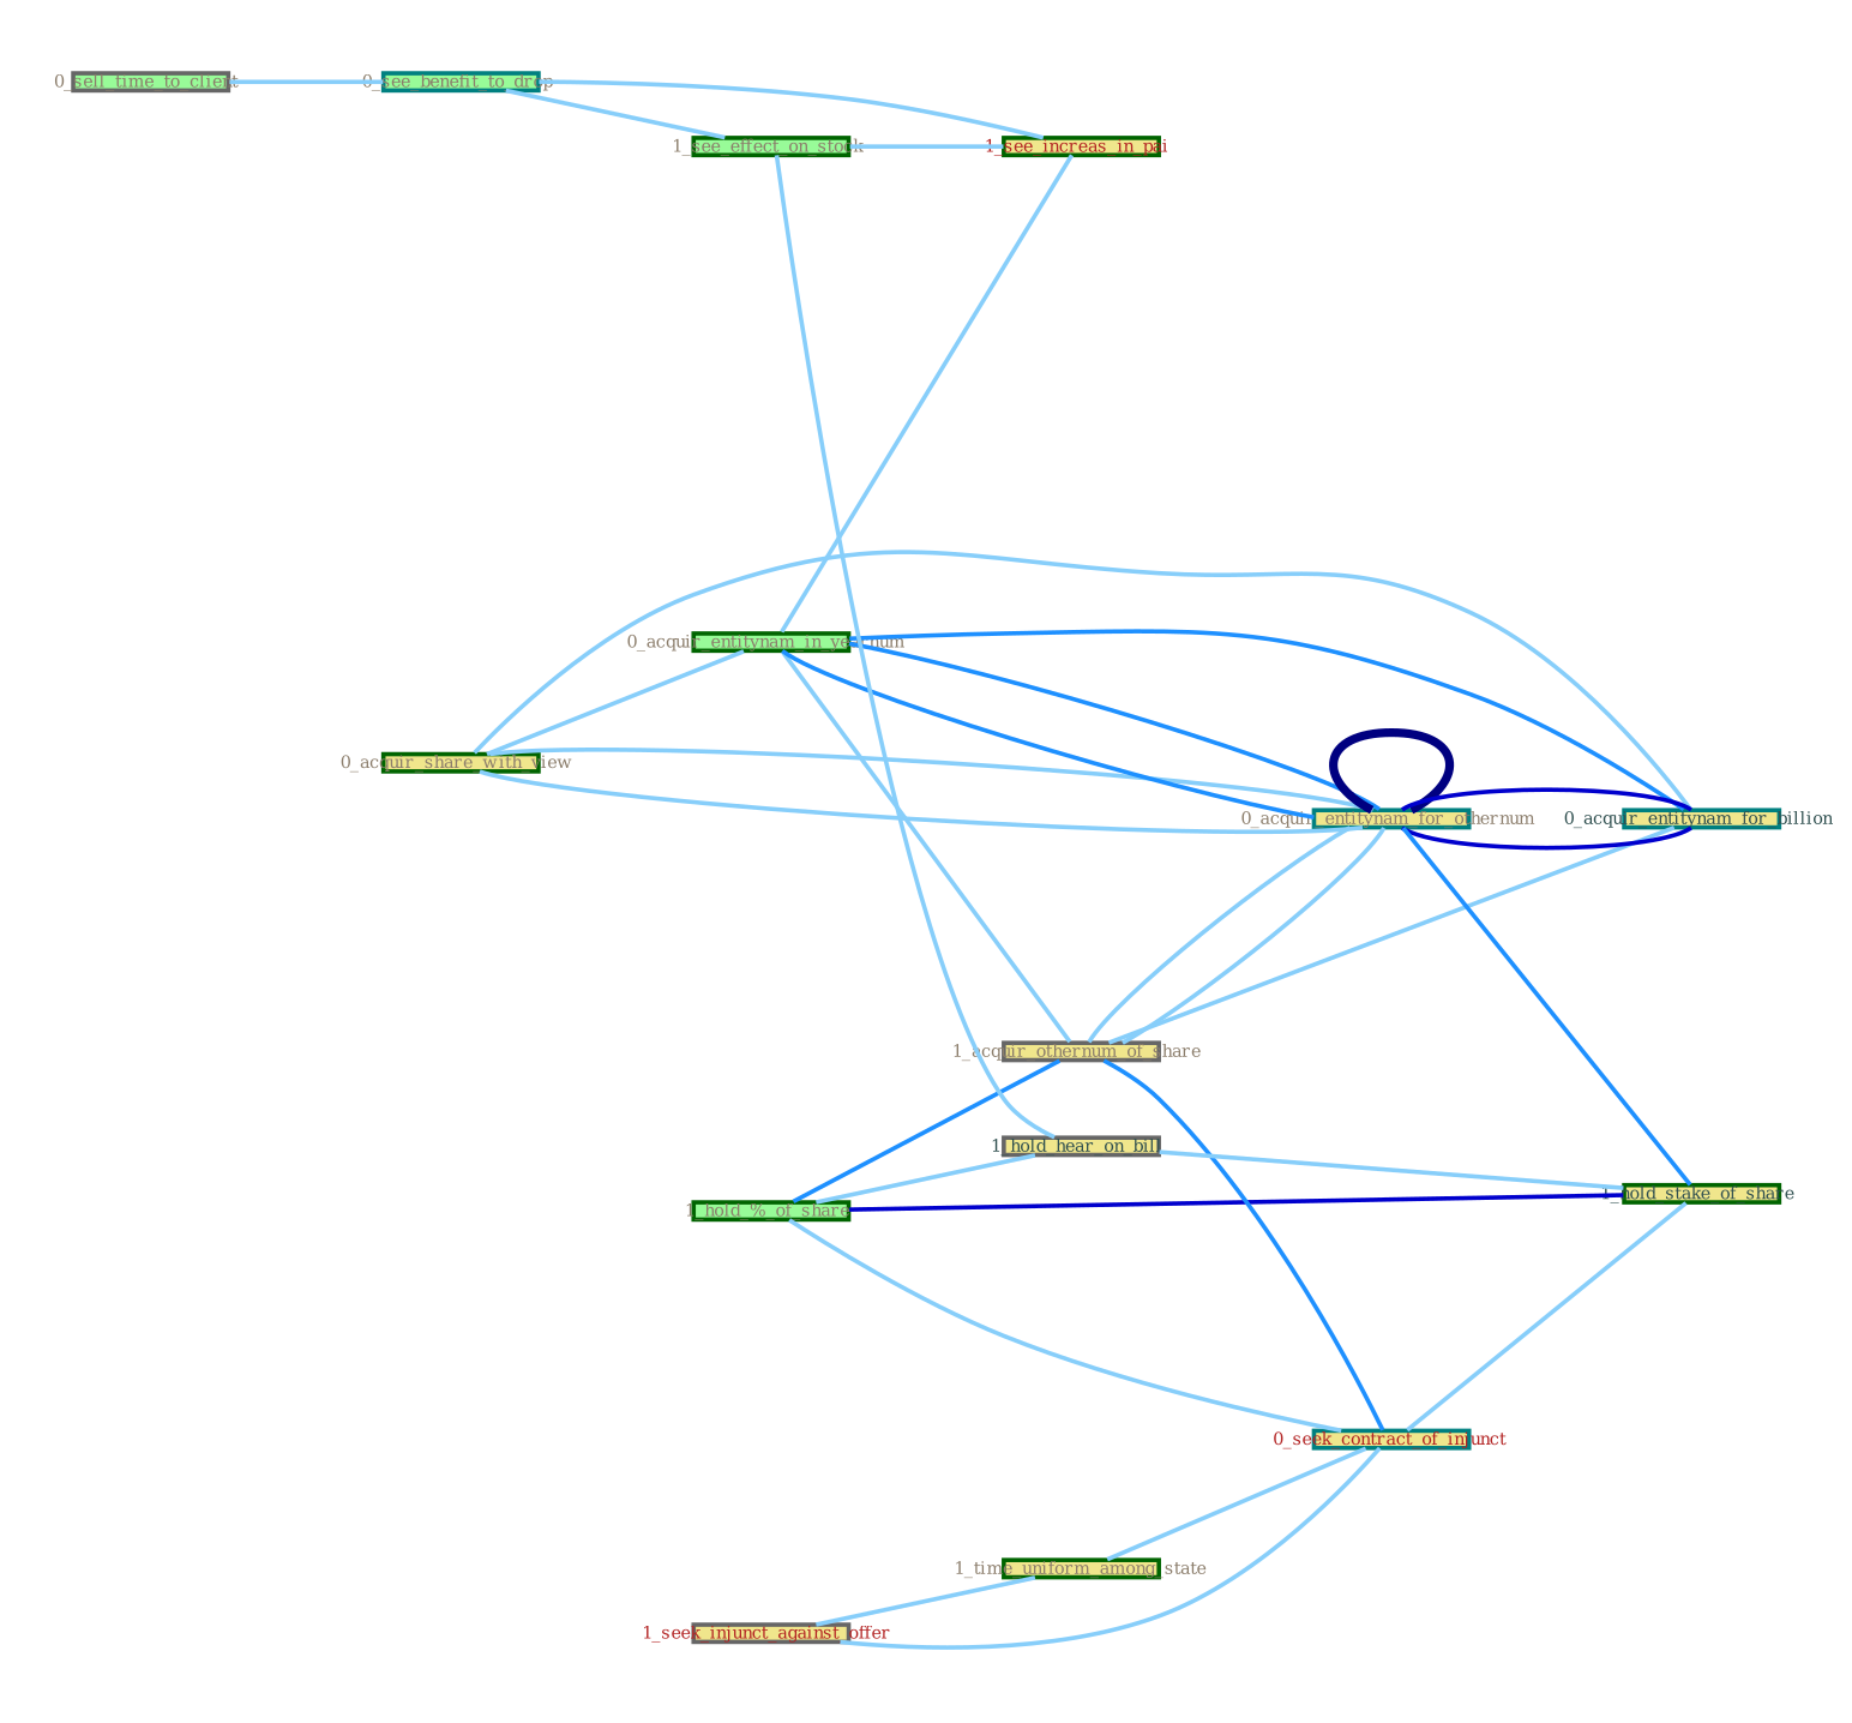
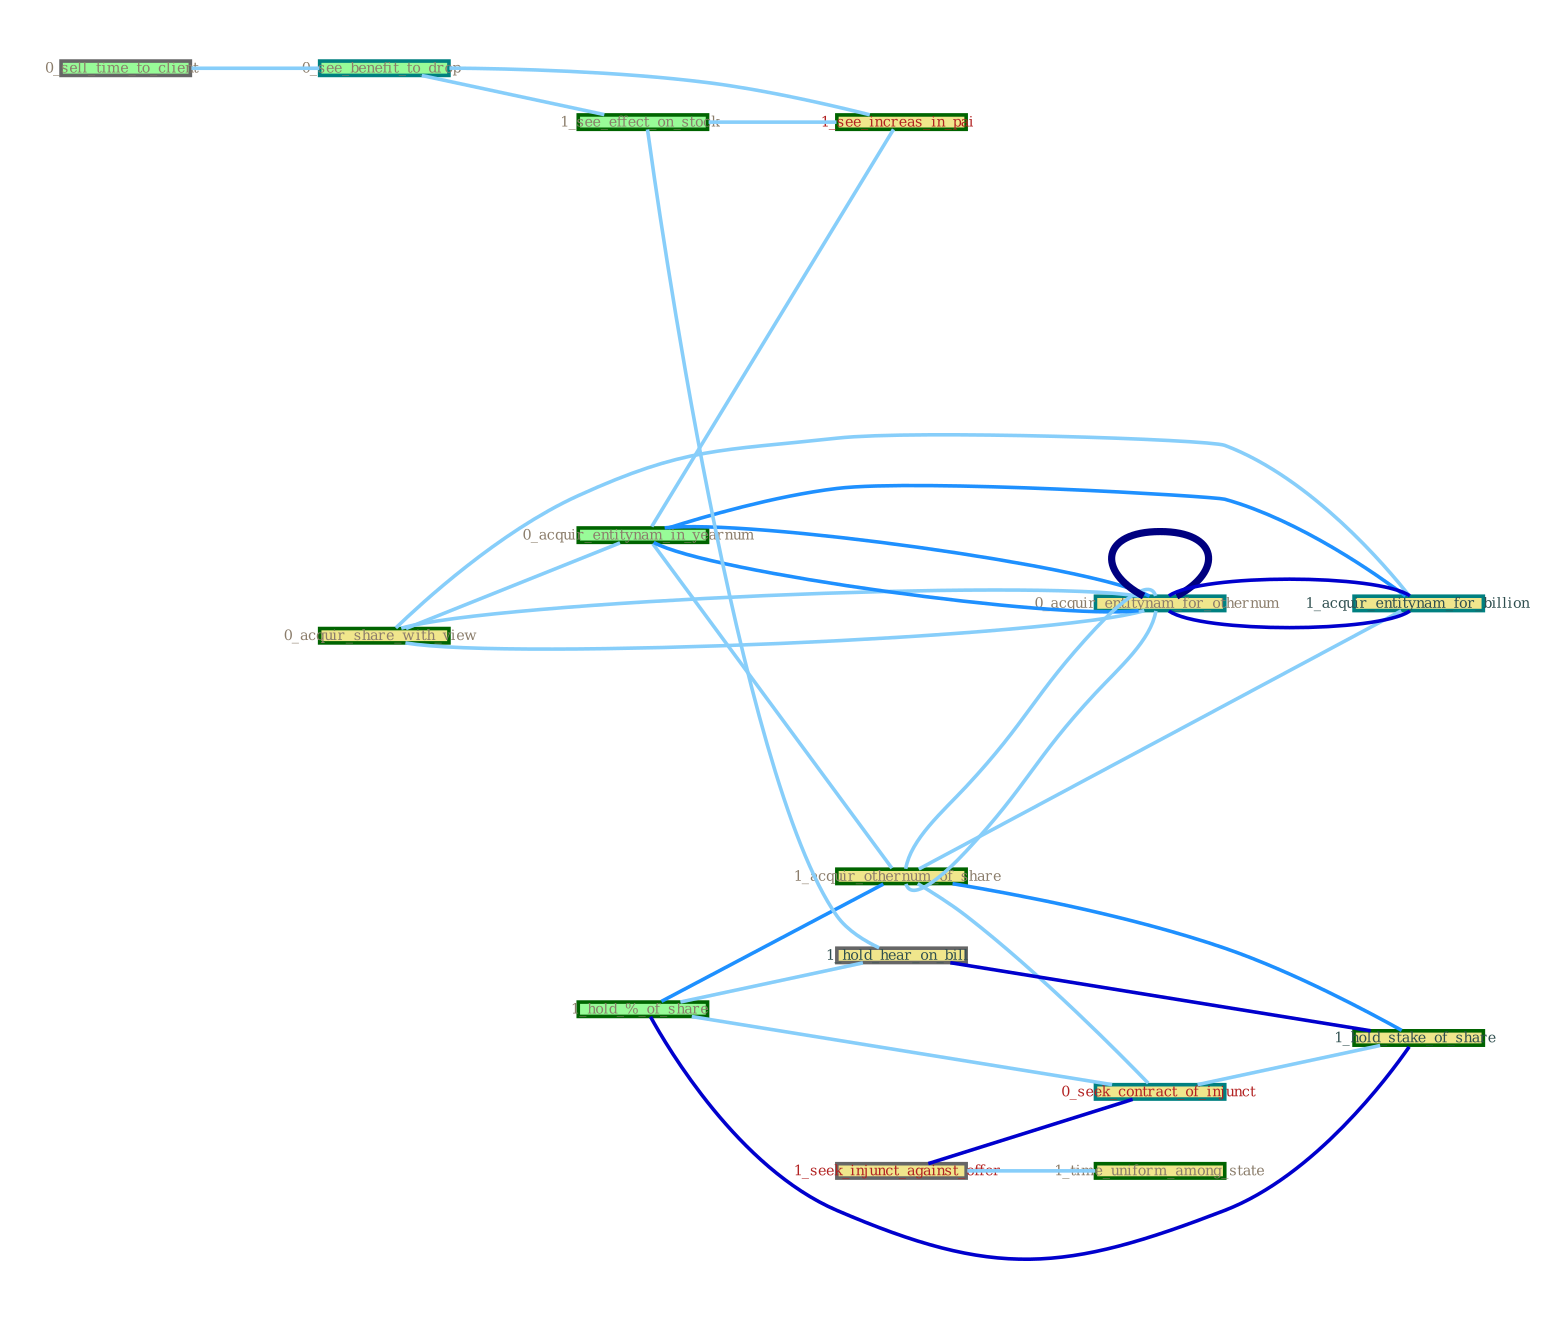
  graph {
    rankdir=LR
    node [color=darkgreen fillcolor=khaki fixedsize=true fontcolor="#8b7d6b" fontsize=4 shape=polygon style=filled]
    edge [color="#87cefa" w=1]
    "0_sell_time_to_client " [color=gray40 fillcolor=palegreen height=.06 width=.5]
    "0_acquir_share_with_view " [height=.06 width=.5]
    "1_hold_%_of_share " [fillcolor=palegreen height=.06 width=.5]
    "0_see_benefit_to_drop " [color=teal fillcolor=palegreen height=.06 width=.5]
    "0_acquir_entitynam_in_yearnum " [fillcolor=palegreen height=.06 width=.5]
-   "1_acquir_othernum_of_share " [color=gray40 height=.06 width=.5]
+   "1_acquir_othernum_of_share " [height=.06 width=.5]
    "0_acquir_entitynam_for_othernum " [color=teal height=.06 width=.5]
    "1_seek_injunct_against_offer " [color=gray40 fontcolor="#b22222" height=.06 width=.5]
    "1_see_effect_on_stock " [fillcolor=palegreen height=.06 width=.5]
    n10 [height=.06 label="1_time_uniform_among_state" width=.5]
    n11 [color=teal fontcolor="#b22222" height=.06 label="0_seek_contract_of_injunct" width=.5]
    "1_see_increas_in_pai " [fontcolor="#b22222" height=.06 width=.5]
-   "0_acquir_entitynam_for_billion " [color=teal fontcolor="#2f4f4f" height=.06 width=.5]
+   "0_acquir_entitynam_for_billion " [color=teal fontcolor="#2f4f4f" height=.06 width=.5 label="1_acquir_entitynam_for_billion"]
    "1_hold_hear_on_bill " [color=gray40 fontcolor="#2f4f4f" height=.06 width=.5]
    "1_hold_stake_of_share " [fontcolor="#2f4f4f" height=.06 width=.5]
    subgraph sub_1 {
      "0_sell_time_to_client "
      "0_acquir_share_with_view "
      "1_hold_%_of_share "
      "0_see_benefit_to_drop "
      "0_acquir_entitynam_in_yearnum "
      "1_acquir_othernum_of_share "
      "0_acquir_entitynam_for_othernum "
      "1_seek_injunct_against_offer "
      "1_see_effect_on_stock "
      n10
    }
    subgraph sub_2 {
      n11
      "1_see_increas_in_pai "
    }
    "0_sell_time_to_client " -- "0_see_benefit_to_drop "
    "0_acquir_share_with_view " -- "0_acquir_entitynam_in_yearnum "
    "0_acquir_share_with_view " -- "0_acquir_entitynam_for_othernum "
    "0_acquir_share_with_view " -- "0_acquir_entitynam_for_othernum "
    "0_acquir_share_with_view " -- "0_acquir_entitynam_for_billion "
    "1_hold_%_of_share " -- "1_acquir_othernum_of_share " [color="#1e90ff" w=2]
    "1_hold_%_of_share " -- n11
    "1_hold_%_of_share " -- "1_hold_hear_on_bill "
    "1_hold_%_of_share " -- "1_hold_stake_of_share " [color="#0000cd" w=3]
    "0_see_benefit_to_drop " -- "1_see_effect_on_stock "
    "0_see_benefit_to_drop " -- "1_see_increas_in_pai "
    "0_acquir_entitynam_in_yearnum " -- "1_acquir_othernum_of_share "
    "0_acquir_entitynam_in_yearnum " -- "0_acquir_entitynam_for_othernum " [color="#1e90ff" w=2]
    "0_acquir_entitynam_in_yearnum " -- "0_acquir_entitynam_for_othernum " [color="#1e90ff" w=2]
    "0_acquir_entitynam_in_yearnum " -- "1_see_increas_in_pai "
    "0_acquir_entitynam_in_yearnum " -- "0_acquir_entitynam_for_billion " [color="#1e90ff" w=2]
    "1_acquir_othernum_of_share " -- "0_acquir_entitynam_for_othernum "
    "1_acquir_othernum_of_share " -- "0_acquir_entitynam_for_othernum "
-   "1_acquir_othernum_of_share " -- n11 [color="#1e90ff"]
+   "1_acquir_othernum_of_share " -- n11
    "1_acquir_othernum_of_share " -- "0_acquir_entitynam_for_billion "
-   "0_acquir_entitynam_for_othernum " -- "1_hold_stake_of_share " [color="#1e90ff" w=2]
+   "1_acquir_othernum_of_share " -- "1_hold_stake_of_share " [color="#1e90ff" w=2]
    "0_acquir_entitynam_for_othernum " -- "0_acquir_entitynam_for_othernum " [color="#000080" style=bold w=4]
    "0_acquir_entitynam_for_othernum " -- "0_acquir_entitynam_for_billion " [color="#0000cd" w=3]
    "0_acquir_entitynam_for_othernum " -- "0_acquir_entitynam_for_billion " [color="#0000cd" w=3]
    "1_seek_injunct_against_offer " -- n10
-   "1_seek_injunct_against_offer " -- n11
+   "1_seek_injunct_against_offer " -- n11 [color="#0000cd"]
    "1_see_effect_on_stock " -- "1_see_increas_in_pai "
    "1_see_effect_on_stock " -- "1_hold_hear_on_bill "
-   n10 -- n11
    n11 -- "1_hold_stake_of_share "
-   "1_hold_hear_on_bill " -- "1_hold_stake_of_share "
+   "1_hold_hear_on_bill " -- "1_hold_stake_of_share " [color="#0000cd"]
  }
